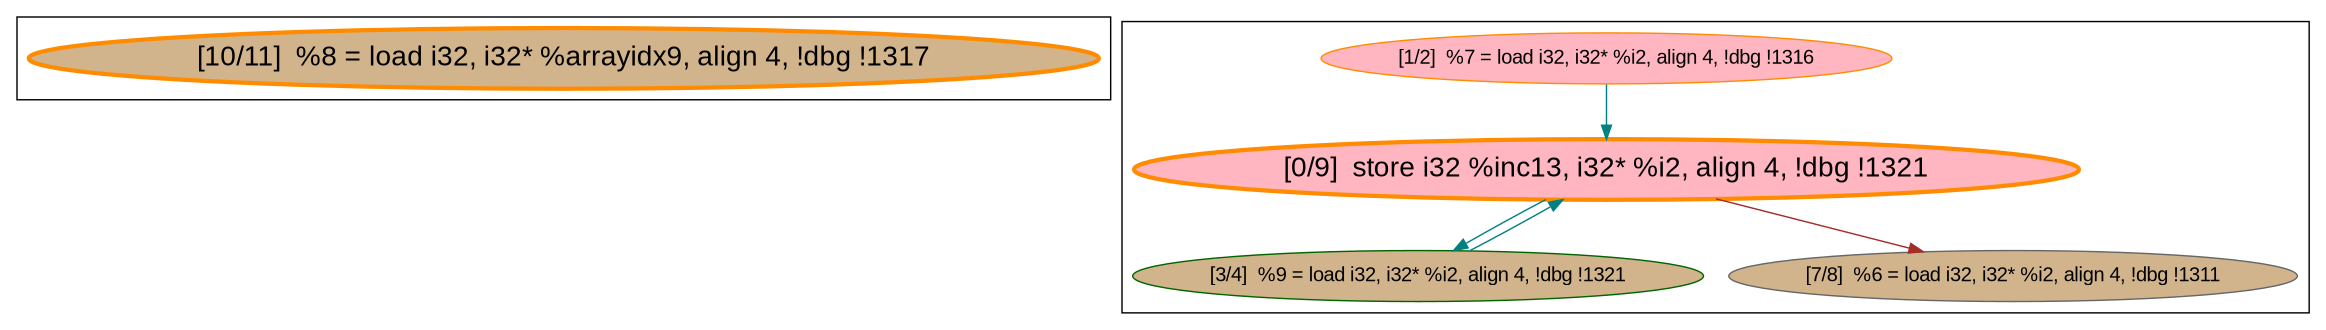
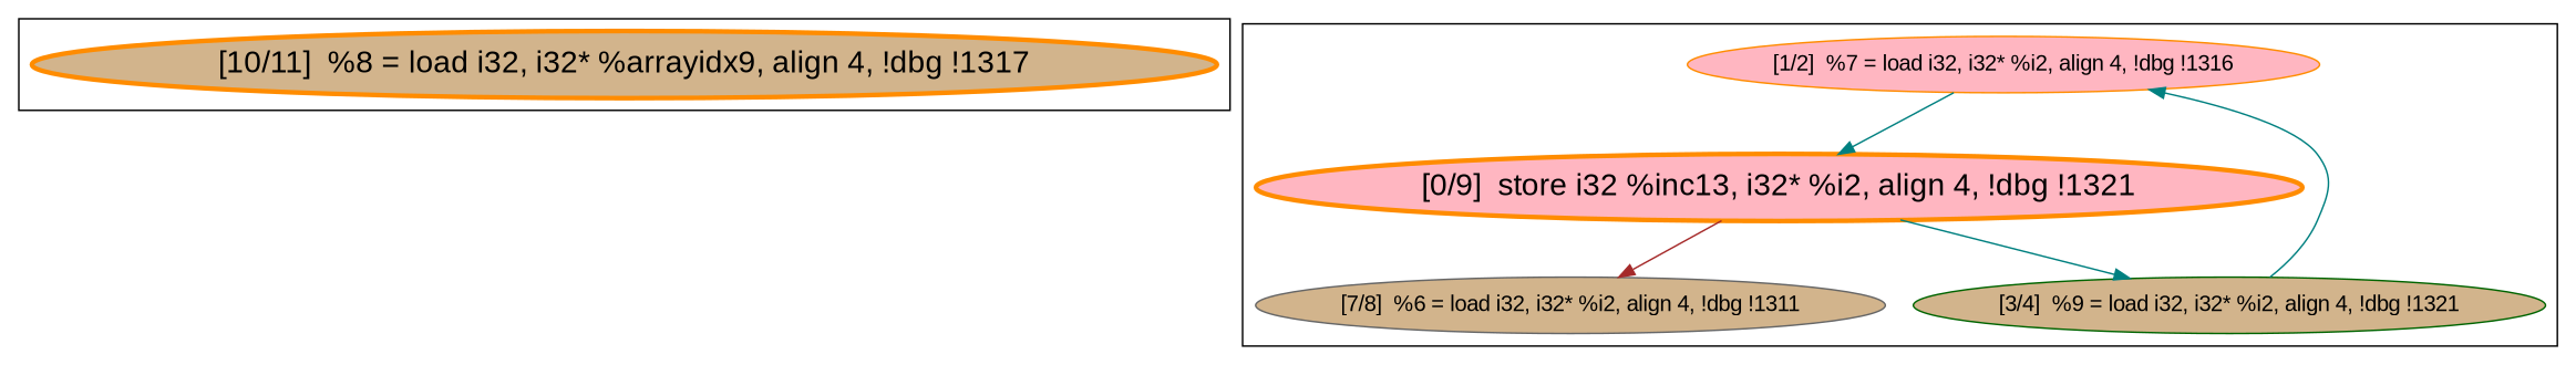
  digraph {
    fontname="Liberation Sans"
    node [color=darkorange fillcolor=tan fontname="Liberation Sans" shape=ellipse style=filled]
    edge [color=teal fontname="Liberation Sans"]
    n1 [fontsize=20 label="[10/11]  %8 = load i32, i32* %arrayidx9, align 4, !dbg !1317" penwidth=3.0]
    n2 [fillcolor=lightpink label="[1/2]  %7 = load i32, i32* %i2, align 4, !dbg !1316"]
    n3 [fillcolor=lightpink fontsize=20 label="[0/9]  store i32 %inc13, i32* %i2, align 4, !dbg !1321" penwidth=3.0]
    n4 [color=darkgreen label="[3/4]  %9 = load i32, i32* %i2, align 4, !dbg !1321"]
    n5 [color=gray40 label="[7/8]  %6 = load i32, i32* %i2, align 4, !dbg !1311"]
    subgraph cluster_1 {
      n1
    }
    subgraph cluster_2 {
      n2
      n3
      n4
      n5
    }
    n2 -> n3
    n3 -> n4
    n3 -> n5 [color=brown]
-   n4 -> n3
+   n4 -> n2
  }
